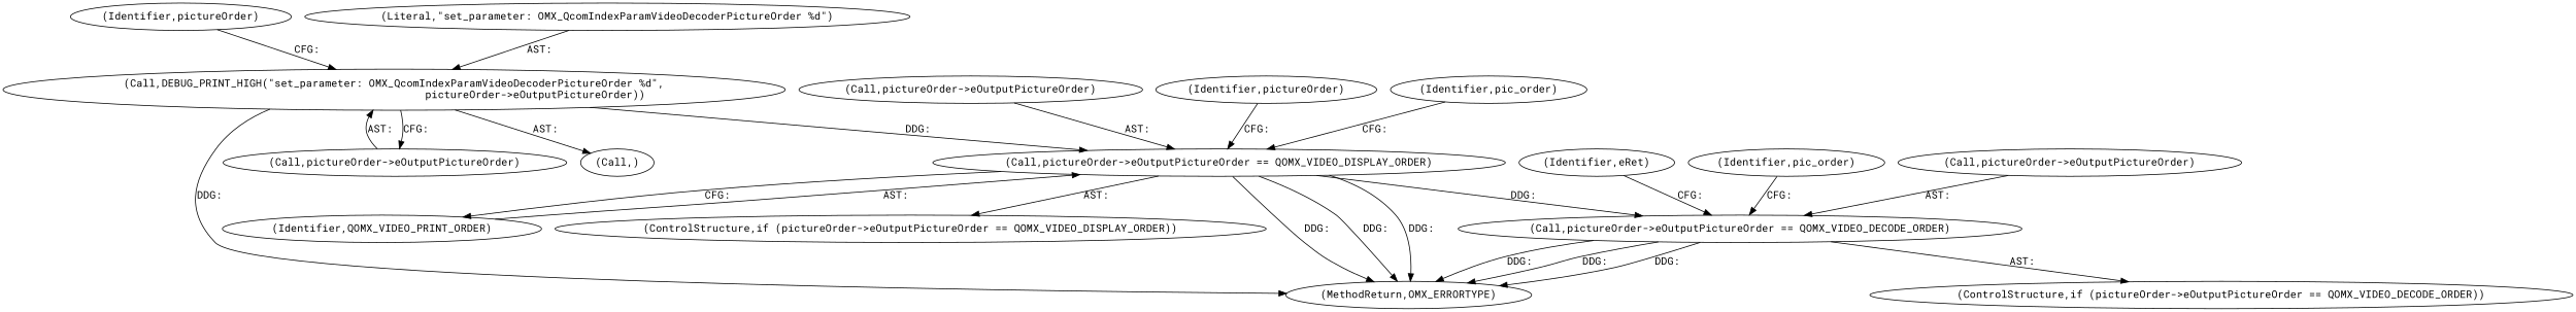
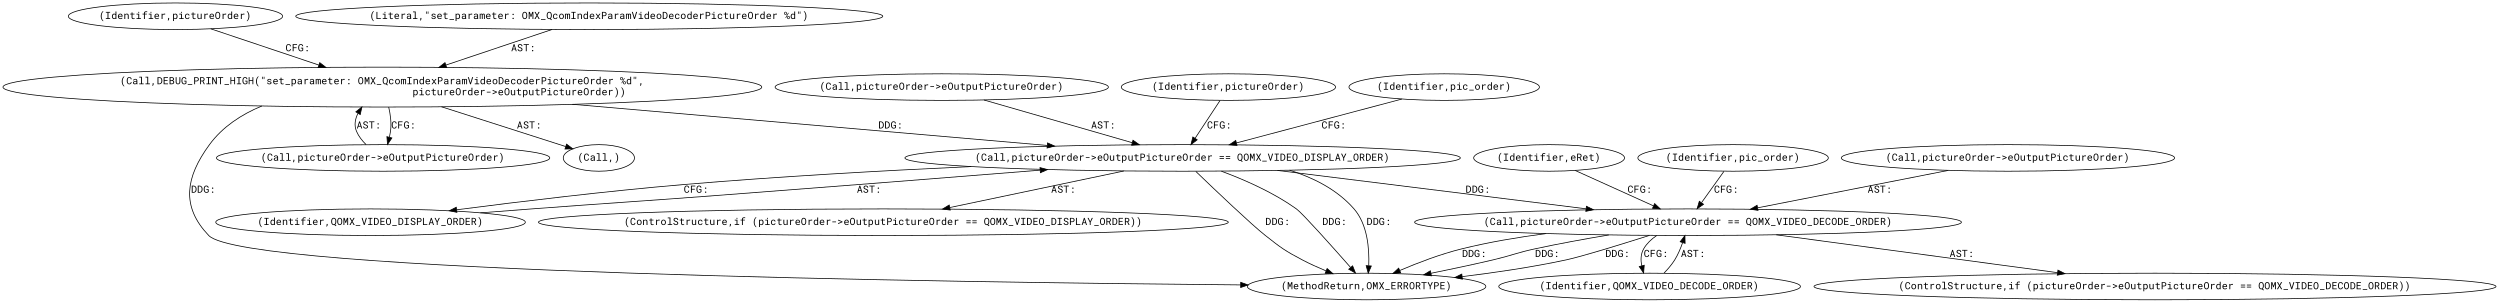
  digraph {
    fontname="Roboto Mono"
    node [fontname="Roboto Mono"]
    edge [fontname="Roboto Mono"]
    n1 [label="(Call,pictureOrder->eOutputPictureOrder == QOMX_VIDEO_DECODE_ORDER)"]
    n2 [label="(MethodReturn,OMX_ERRORTYPE)"]
    n3 [label="(ControlStructure,if (pictureOrder->eOutputPictureOrder == QOMX_VIDEO_DECODE_ORDER))"]
+   n4 [label="(Identifier,QOMX_VIDEO_DECODE_ORDER)"]
    n5 [label="(Call,pictureOrder->eOutputPictureOrder == QOMX_VIDEO_DISPLAY_ORDER)"]
-   n6 [label="(Identifier,QOMX_VIDEO_PRINT_ORDER)"]
+   n6 [label="(Identifier,QOMX_VIDEO_DISPLAY_ORDER)"]
    n7 [label="(ControlStructure,if (pictureOrder->eOutputPictureOrder == QOMX_VIDEO_DISPLAY_ORDER))"]
    n8 [label="(Call,DEBUG_PRINT_HIGH(\"set_parameter: OMX_QcomIndexParamVideoDecoderPictureOrder %d\",\n                                             pictureOrder->eOutputPictureOrder))"]
    n9 [label="(Call,)"]
    n10 [label="(Call,pictureOrder->eOutputPictureOrder)"]
    n11 [label="(Identifier,eRet)"]
    n12 [label="(Call,pictureOrder->eOutputPictureOrder)"]
    n13 [label="(Identifier,pictureOrder)"]
    n14 [label="(Identifier,pictureOrder)"]
    n15 [label="(Identifier,pic_order)"]
    n16 [label="(Identifier,pic_order)"]
    n17 [label="(Call,pictureOrder->eOutputPictureOrder)"]
    n18 [label="(Literal,\"set_parameter: OMX_QcomIndexParamVideoDecoderPictureOrder %d\")"]
    n1 -> n2 [label="DDG: "]
    n1 -> n2 [label="DDG: "]
    n1 -> n2 [label="DDG: "]
    n1 -> n3 [label="AST: "]
+   n1 -> n4 [label="CFG: "]
+   n4 -> n1 [label="AST: "]
    n5 -> n1 [label="DDG: "]
    n5 -> n2 [label="DDG: "]
    n5 -> n2 [label="DDG: "]
    n5 -> n2 [label="DDG: "]
    n5 -> n6 [label="CFG: "]
    n5 -> n7 [label="AST: "]
    n6 -> n5 [label="AST: "]
    n8 -> n2 [label="DDG: "]
    n8 -> n5 [label="DDG: "]
    n8 -> n9 [label="AST: "]
    n8 -> n10 [label="CFG: "]
    n10 -> n8 [label="AST: "]
    n11 -> n1 [label="CFG: "]
    n12 -> n5 [label="AST: "]
    n13 -> n8 [label="CFG: "]
    n14 -> n5 [label="CFG: "]
    n15 -> n5 [label="CFG: "]
    n16 -> n1 [label="CFG: "]
    n17 -> n1 [label="AST: "]
    n18 -> n8 [label="AST: "]
  }
